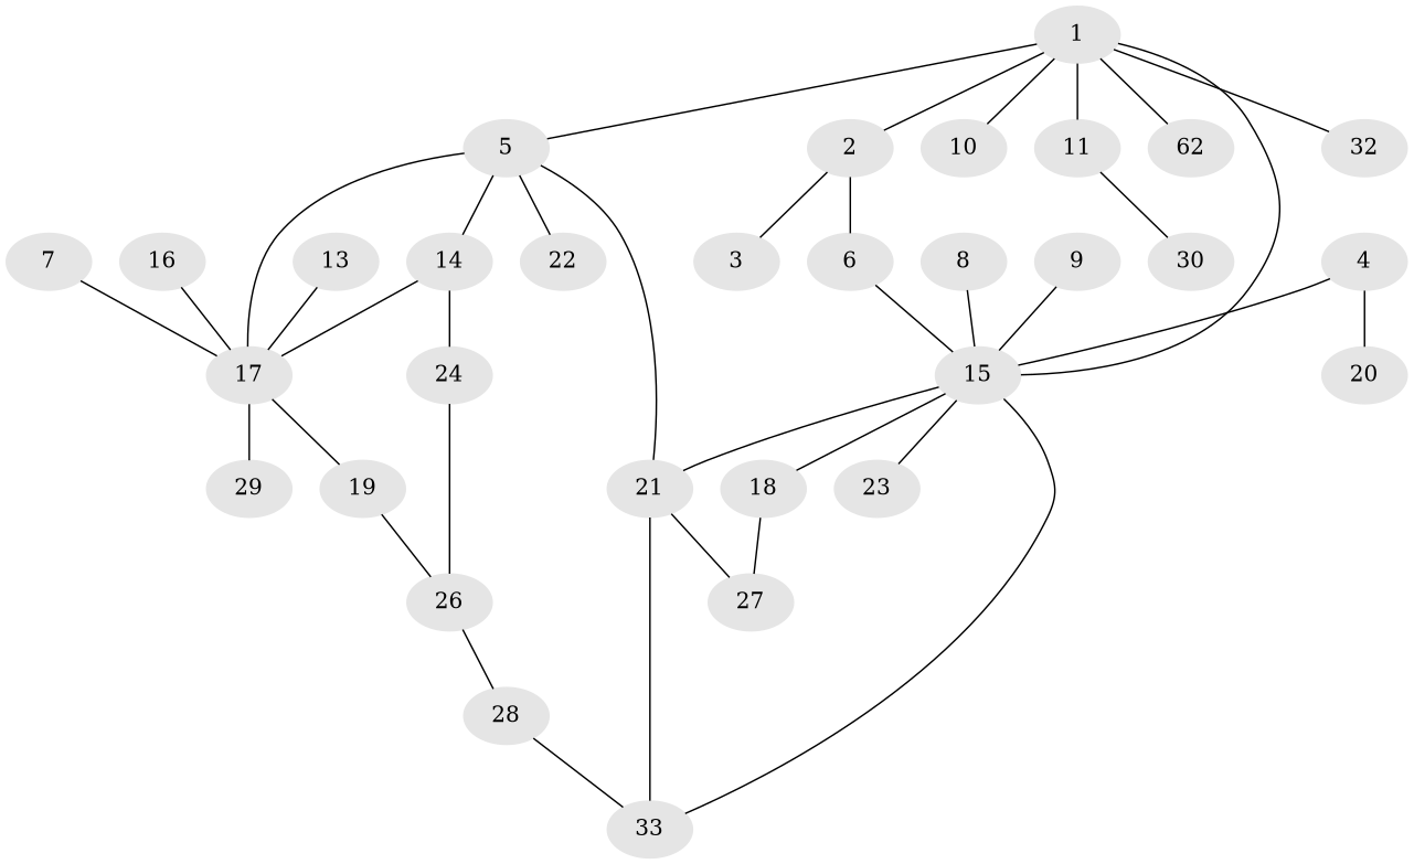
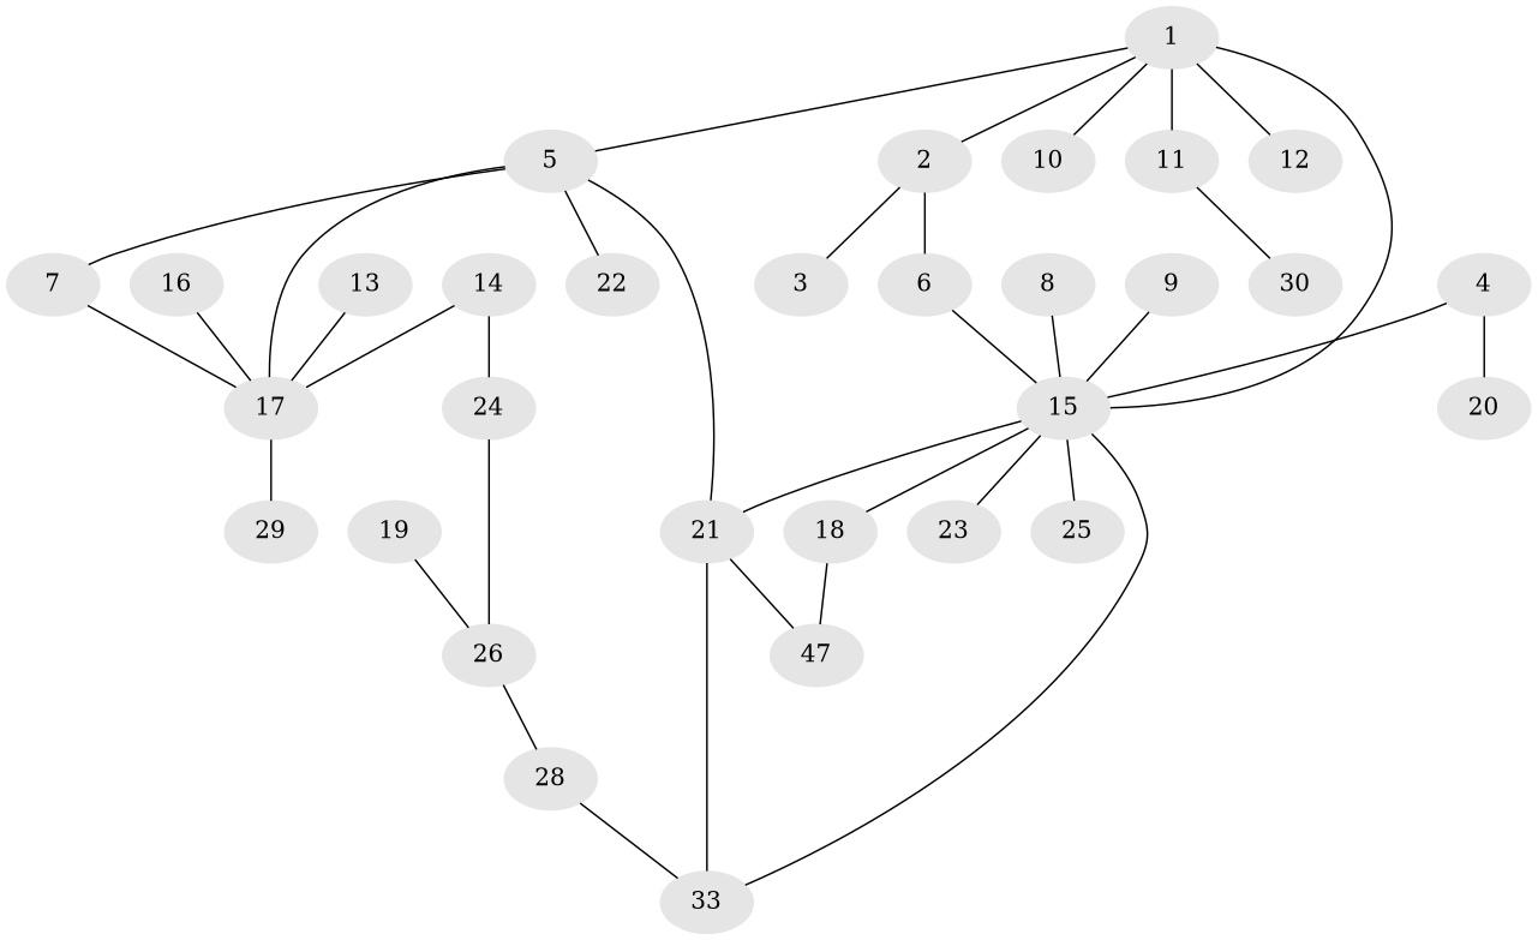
  graph {
    node [color=gray90 style=filled]
    edge [weight=1.0]
    1
    2
    5
    10
    11
-   12 [label=62]
+   12
    15
-   32
    3
    6
    14
    17
    21
    22
    30
    18
    23
+   25
    33
    4
    20
    24
    19
    29
-   27
+   27 [label=47]
    7
    8
    9
    13
    26
    16
    28
    1 -- 2
    1 -- 5
    1 -- 10
    1 -- 11
    1 -- 12
    1 -- 15
-   1 -- 32
    2 -- 3
    2 -- 6
-   5 -- 14
+   5 -- 7
    5 -- 17
    5 -- 21
    5 -- 22
    11 -- 30
    15 -- 21
    15 -- 18
    15 -- 23
+   15 -- 25
    15 -- 33
    6 -- 15
    14 -- 17
    14 -- 24
-   17 -- 19
    17 -- 29
    21 -- 33
    21 -- 27
    18 -- 27
    4 -- 15
    4 -- 20
    24 -- 26
    19 -- 26
    7 -- 17
    8 -- 15
    9 -- 15
    13 -- 17
    26 -- 28
    16 -- 17
    28 -- 33
  }
